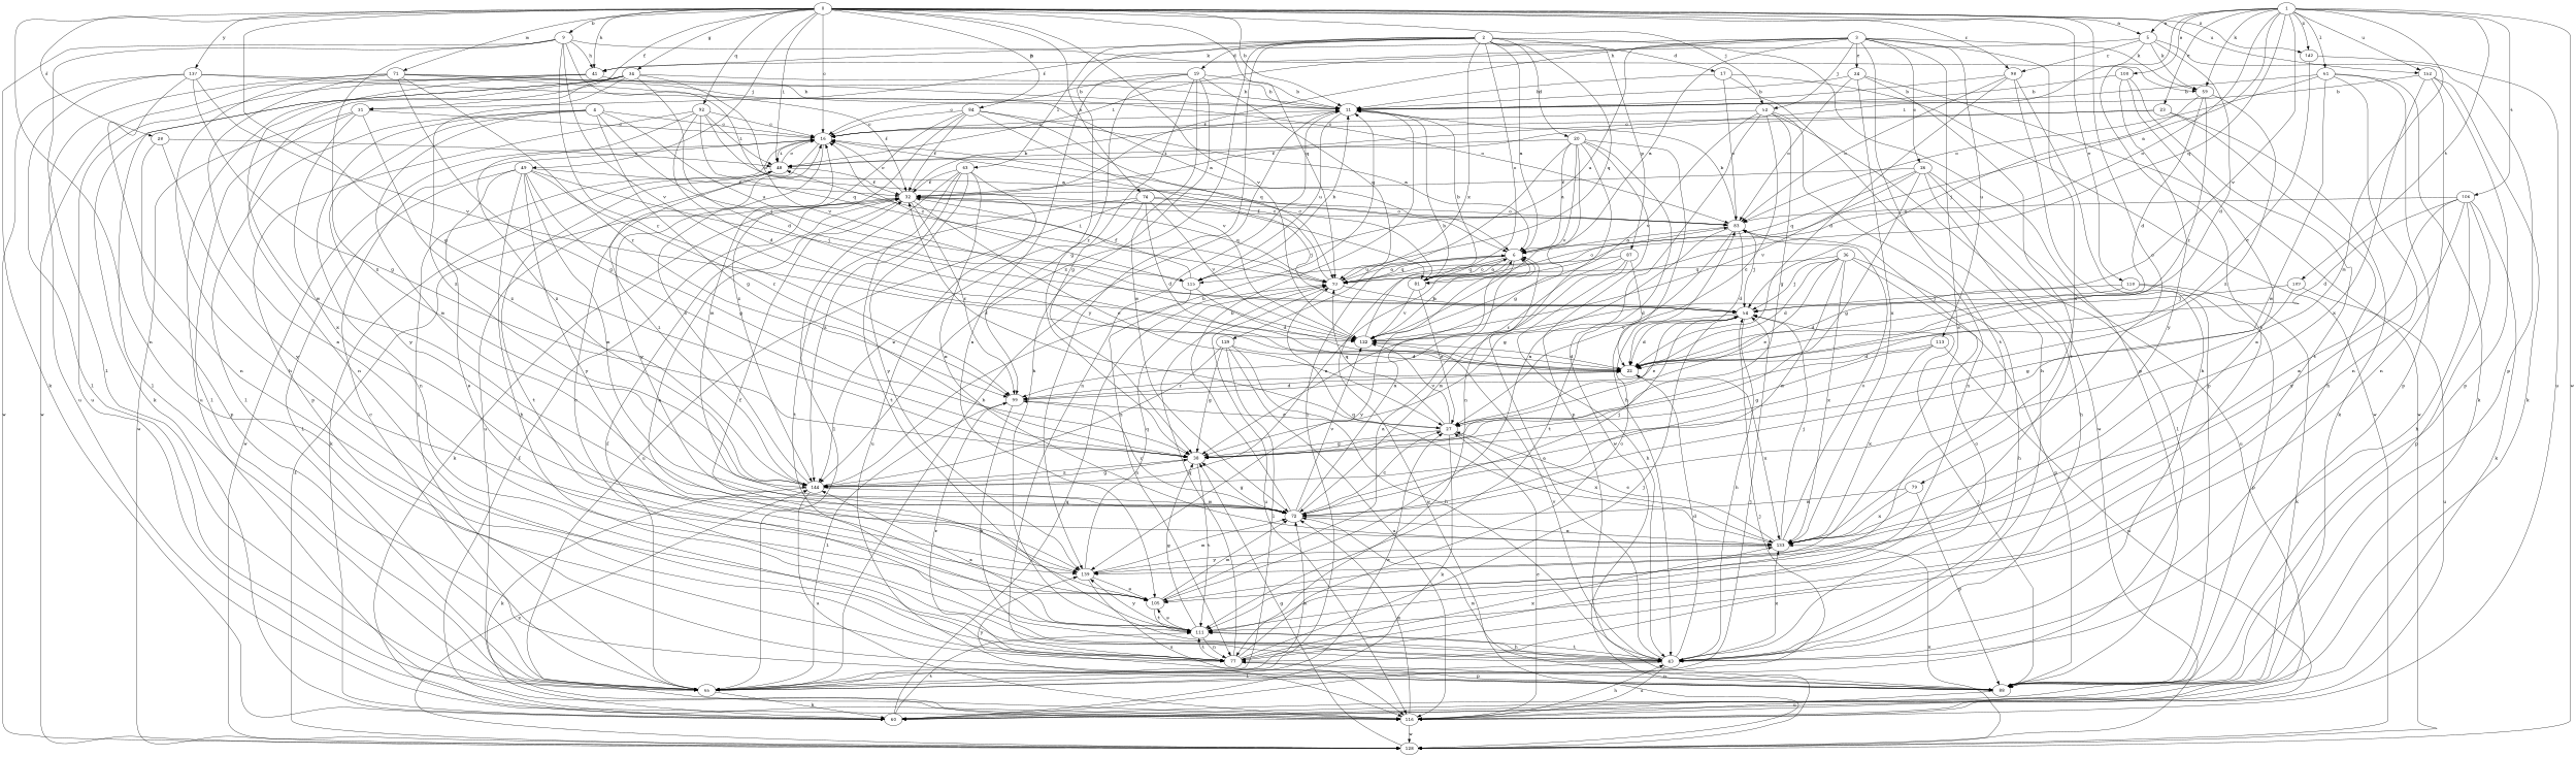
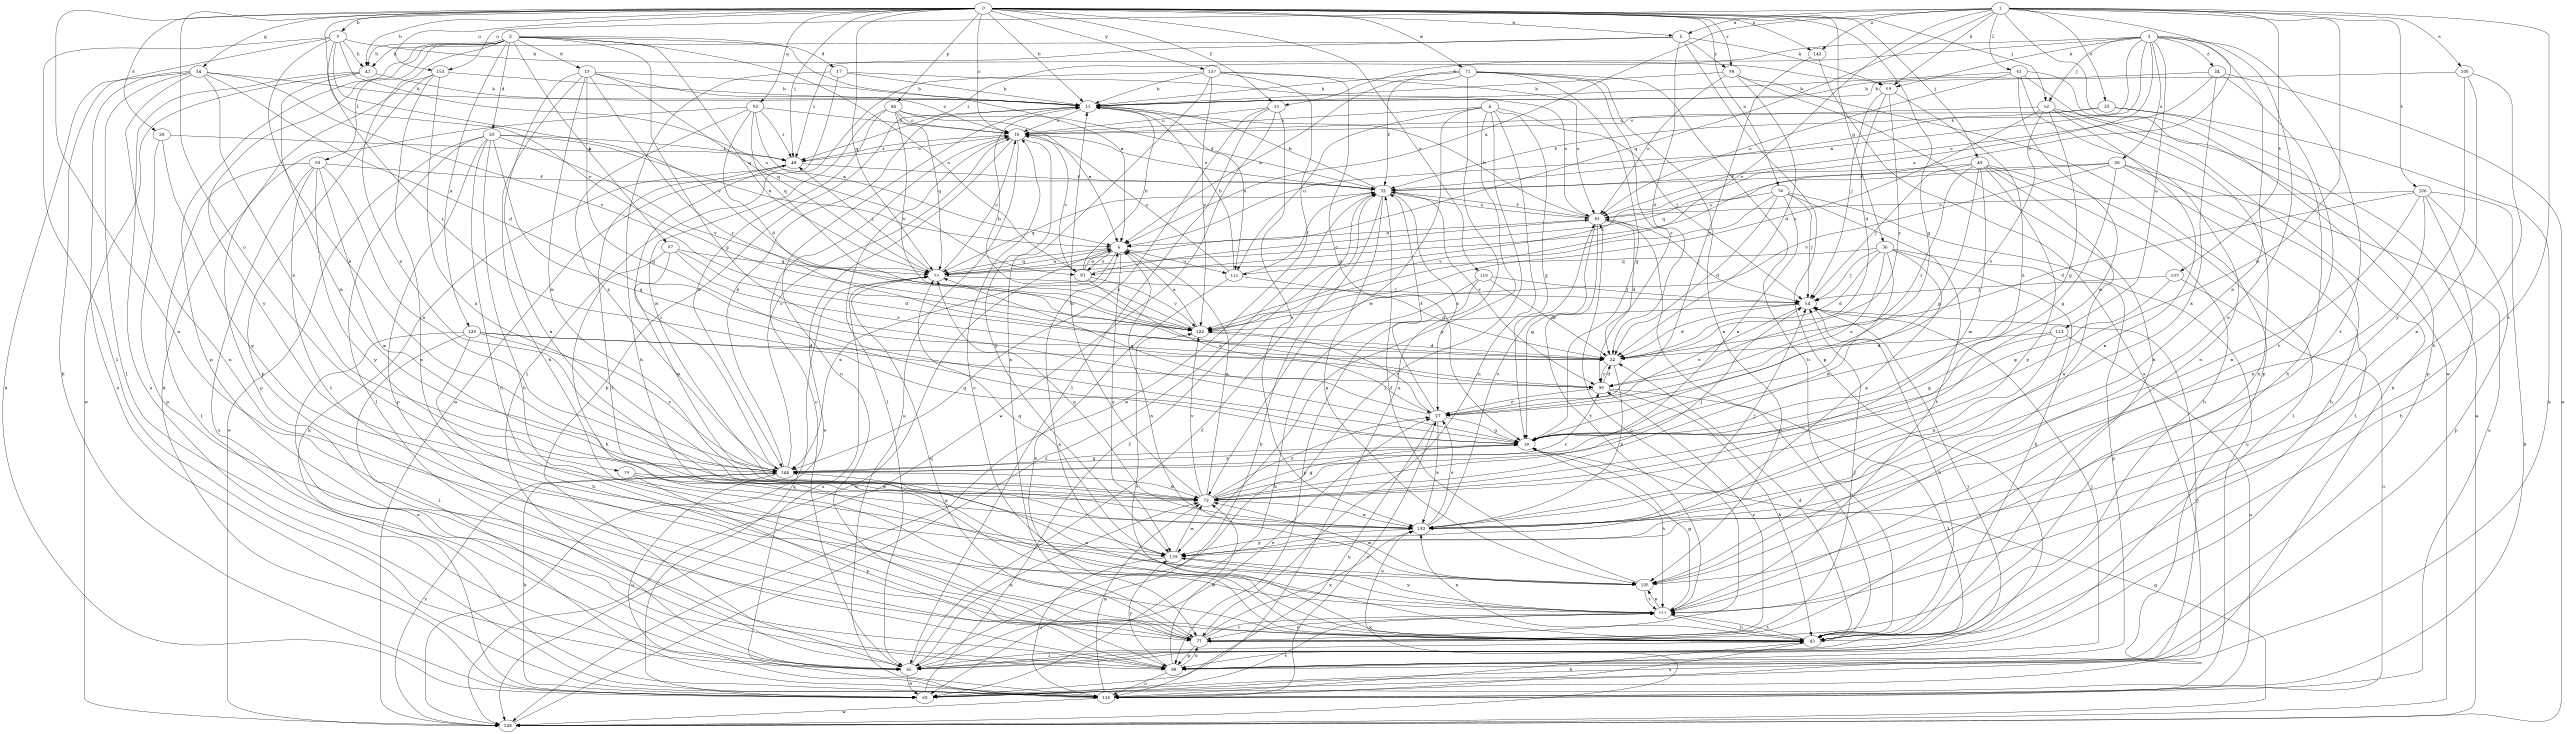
  strict digraph {
    fontname="Courier Prime"
    node [fontname="Courier Prime"]
    edge [fontname="Courier Prime"]
    0
    5
    9
    11
    16
    28
    31
    34
    36
    38
    41
    48
    49
    52
    71
    74
    77
    79
    84
    92
    93
    98
    n23 [label=152]
    118
    122
    137
    142
    59
    88
    22
    81
    144
    65
    60
    99
    115
    128
    139
    116
    133
    72
    54
    43
    27
    111
    32
    105
    6
    83
    1
    23
    61
    100
    106
    109
    2
    17
    19
    20
    63
    87
    129
    3
    24
    26
    113
    4
    0 -> 5 [label=a]
    0 -> 9 [label=b]
    0 -> 11 [label=b]
    0 -> 16 [label=c]
    0 -> 28 [label=f]
    0 -> 31 [label=f]
    0 -> 34 [label=g]
+   0 -> 36 [label=g]
    0 -> 38 [label=g]
    0 -> 41 [label=h]
    0 -> 48 [label=i]
    0 -> 49 [label=j]
    0 -> 52 [label=j]
    0 -> 71 [label=m]
    0 -> 74 [label=n]
    0 -> 77 [label=n]
    0 -> 79 [label=o]
    0 -> 84 [label=p]
    0 -> 92 [label=q]
    0 -> 93 [label=q]
    0 -> 98 [label=r]
    0 -> n23 [label=u]
    0 -> 118 [label=v]
    0 -> 122 [label=v]
    0 -> 137 [label=y]
    0 -> 142 [label=z]
    5 -> 41 [label=h]
    5 -> 48 [label=i]
    5 -> 98 [label=r]
    5 -> 59 [label=k]
    5 -> 88 [label=p]
    5 -> 22 [label=d]
    9 -> 41 [label=h]
    9 -> 122 [label=v]
    9 -> 59 [label=k]
    9 -> 81 [label=o]
    9 -> 144 [label=z]
    9 -> 65 [label=l]
    9 -> 60 [label=k]
    9 -> 99 [label=r]
    11 -> 16 [label=c]
    11 -> 77 [label=n]
    11 -> 115 [label=u]
    16 -> 48 [label=i]
    16 -> 65 [label=l]
    16 -> 128 [label=w]
    16 -> 139 [label=y]
    16 -> 116 [label=u]
    28 -> 48 [label=i]
    28 -> 88 [label=p]
    28 -> 139 [label=y]
    31 -> 16 [label=c]
    31 -> 144 [label=z]
    31 -> 65 [label=l]
    31 -> 128 [label=w]
    31 -> 133 [label=x]
    34 -> 11 [label=b]
    34 -> 77 [label=n]
    34 -> 122 [label=v]
    34 -> 22 [label=d]
    34 -> 144 [label=z]
    34 -> 65 [label=l]
    34 -> 60 [label=k]
    34 -> 116 [label=u]
    36 -> 93 [label=q]
    36 -> 88 [label=p]
    36 -> 22 [label=d]
    36 -> 133 [label=x]
    36 -> 72 [label=m]
    36 -> 54 [label=j]
    36 -> 43 [label=h]
    36 -> 27 [label=e]
    38 -> 144 [label=z]
    38 -> 111 [label=t]
    41 -> 11 [label=b]
    41 -> 128 [label=w]
    41 -> 116 [label=u]
    41 -> 72 [label=m]
    48 -> 16 [label=c]
    48 -> 60 [label=k]
    48 -> 111 [label=t]
    48 -> 32 [label=f]
    49 -> 38 [label=g]
    49 -> 65 [label=l]
    49 -> 99 [label=r]
    49 -> 139 [label=y]
    49 -> 72 [label=m]
    49 -> 54 [label=j]
    49 -> 43 [label=h]
    49 -> 32 [label=f]
    49 -> 105 [label=s]
    52 -> 16 [label=c]
    52 -> 38 [label=g]
    52 -> 77 [label=n]
    52 -> 122 [label=v]
    52 -> 128 [label=w]
    52 -> 27 [label=e]
    52 -> 105 [label=s]
    71 -> 11 [label=b]
    71 -> 38 [label=g]
    71 -> 99 [label=r]
    71 -> 116 [label=u]
    71 -> 43 [label=h]
    71 -> 32 [label=f]
    71 -> 105 [label=s]
    71 -> 6 [label=a]
    74 -> 122 [label=v]
    74 -> 22 [label=d]
    74 -> 144 [label=z]
    74 -> 116 [label=u]
    74 -> 54 [label=j]
    74 -> 111 [label=t]
    74 -> 83 [label=o]
    77 -> 93 [label=q]
    77 -> 88 [label=p]
    77 -> 99 [label=r]
    77 -> 133 [label=x]
    77 -> 54 [label=j]
    77 -> 111 [label=t]
    77 -> 83 [label=o]
    79 -> 88 [label=p]
    79 -> 133 [label=x]
    79 -> 72 [label=m]
    84 -> 16 [label=c]
    84 -> 93 [label=q]
    84 -> 122 [label=v]
    84 -> 144 [label=z]
    84 -> 72 [label=m]
    84 -> 32 [label=f]
    84 -> 6 [label=a]
    92 -> 16 [label=c]
    92 -> 48 [label=i]
    92 -> 93 [label=q]
    92 -> 88 [label=p]
    92 -> 22 [label=d]
    92 -> 144 [label=z]
    92 -> 6 [label=a]
    93 -> 16 [label=c]
    93 -> 48 [label=i]
    93 -> 116 [label=u]
    93 -> 54 [label=j]
    93 -> 6 [label=a]
    98 -> 11 [label=b]
    98 -> 88 [label=p]
    98 -> 22 [label=d]
    98 -> 43 [label=h]
    98 -> 83 [label=o]
    n23 -> 11 [label=b]
    n23 -> 77 [label=n]
    n23 -> 88 [label=p]
    n23 -> 60 [label=k]
    n23 -> 133 [label=x]
    118 -> 88 [label=p]
    118 -> 22 [label=d]
    118 -> 60 [label=k]
    118 -> 54 [label=j]
    122 -> 11 [label=b]
    122 -> 22 [label=d]
    122 -> 6 [label=a]
    137 -> 11 [label=b]
    137 -> 38 [label=g]
    137 -> 77 [label=n]
    137 -> 122 [label=v]
    137 -> 65 [label=l]
    137 -> 128 [label=w]
    137 -> 83 [label=o]
    142 -> 116 [label=u]
    142 -> 27 [label=e]
    59 -> 22 [label=d]
    59 -> 144 [label=z]
    59 -> 99 [label=r]
    59 -> 54 [label=j]
    88 -> 77 [label=n]
    88 -> 139 [label=y]
    88 -> 116 [label=u]
    88 -> 72 [label=m]
    88 -> 54 [label=j]
    22 -> 99 [label=r]
    22 -> 133 [label=x]
    81 -> 11 [label=b]
    81 -> 16 [label=c]
    81 -> 122 [label=v]
    81 -> 27 [label=e]
    81 -> 6 [label=a]
    81 -> 83 [label=o]
    144 -> 11 [label=b]
    144 -> 16 [label=c]
    144 -> 38 [label=g]
    144 -> 48 [label=i]
    144 -> 60 [label=k]
    144 -> 116 [label=u]
    144 -> 72 [label=m]
    65 -> 11 [label=b]
    65 -> 16 [label=c]
    65 -> 60 [label=k]
    65 -> 72 [label=m]
    65 -> 54 [label=j]
    65 -> 27 [label=e]
    65 -> 32 [label=f]
    60 -> 93 [label=q]
    60 -> 54 [label=j]
    60 -> 111 [label=t]
    60 -> 32 [label=f]
    99 -> 22 [label=d]
    99 -> 65 [label=l]
    99 -> 43 [label=h]
    99 -> 27 [label=e]
    115 -> 11 [label=b]
    115 -> 16 [label=c]
    115 -> 77 [label=n]
    115 -> 22 [label=d]
    115 -> 32 [label=f]
    128 -> 38 [label=g]
    128 -> 144 [label=z]
    128 -> 133 [label=x]
    128 -> 32 [label=f]
    139 -> 93 [label=q]
    139 -> 116 [label=u]
    139 -> 72 [label=m]
    139 -> 105 [label=s]
    116 -> 128 [label=w]
    116 -> 72 [label=m]
    116 -> 43 [label=h]
    116 -> 27 [label=e]
    133 -> 93 [label=q]
    133 -> 139 [label=y]
    133 -> 54 [label=j]
    133 -> 27 [label=e]
    133 -> 83 [label=o]
    72 -> 11 [label=b]
    72 -> 38 [label=g]
    72 -> 122 [label=v]
    72 -> 99 [label=r]
    72 -> 133 [label=x]
    72 -> 54 [label=j]
    72 -> 27 [label=e]
    72 -> 6 [label=a]
    54 -> 122 [label=v]
    54 -> 22 [label=d]
    54 -> 43 [label=h]
    54 -> 27 [label=e]
    43 -> 16 [label=c]
    43 -> 122 [label=v]
    43 -> 22 [label=d]
    43 -> 65 [label=l]
    43 -> 116 [label=u]
    43 -> 133 [label=x]
    43 -> 111 [label=t]
    43 -> 6 [label=a]
    43 -> 83 [label=o]
    27 -> 38 [label=g]
    27 -> 93 [label=q]
    27 -> 122 [label=v]
    27 -> 60 [label=k]
    27 -> 133 [label=x]
    27 -> 32 [label=f]
    111 -> 38 [label=g]
    111 -> 77 [label=n]
    111 -> 144 [label=z]
    111 -> 139 [label=y]
    111 -> 43 [label=h]
    111 -> 105 [label=s]
    32 -> 11 [label=b]
    32 -> 16 [label=c]
    32 -> 93 [label=q]
    32 -> 60 [label=k]
    32 -> 99 [label=r]
    32 -> 27 [label=e]
    32 -> 105 [label=s]
    32 -> 83 [label=o]
    105 -> 72 [label=m]
    105 -> 111 [label=t]
    105 -> 32 [label=f]
    105 -> 6 [label=a]
    6 -> 93 [label=q]
    6 -> 81 [label=o]
    6 -> 144 [label=z]
    6 -> 115 [label=u]
    6 -> 128 [label=w]
    6 -> 139 [label=y]
    83 -> 11 [label=b]
    83 -> 38 [label=g]
    83 -> 22 [label=d]
    83 -> 54 [label=j]
    83 -> 111 [label=t]
    83 -> 32 [label=f]
    83 -> 6 [label=a]
    1 -> 5 [label=a]
    1 -> 93 [label=q]
    1 -> n23 [label=u]
    1 -> 122 [label=v]
    1 -> 142 [label=z]
    1 -> 59 [label=k]
    1 -> 81 [label=o]
    1 -> 128 [label=w]
    1 -> 72 [label=m]
    1 -> 111 [label=t]
    1 -> 6 [label=a]
    1 -> 23 [label=e]
    1 -> 61 [label=l]
    1 -> 100 [label=s]
    1 -> 106 [label=t]
    1 -> 109 [label=t]
    23 -> 16 [label=c]
    23 -> 60 [label=k]
    23 -> 43 [label=h]
    23 -> 32 [label=f]
    61 -> 11 [label=b]
    61 -> 77 [label=n]
    61 -> 88 [label=p]
    61 -> 60 [label=k]
    61 -> 72 [label=m]
    61 -> 83 [label=o]
    100 -> 11 [label=b]
    100 -> 139 [label=y]
    100 -> 111 [label=t]
    100 -> 105 [label=s]
    106 -> 88 [label=p]
    106 -> 22 [label=d]
    106 -> 60 [label=k]
    106 -> 139 [label=y]
    106 -> 133 [label=x]
    106 -> 43 [label=h]
    106 -> 83 [label=o]
    109 -> 38 [label=g]
    109 -> 116 [label=u]
    109 -> 54 [label=j]
    2 -> 38 [label=g]
    2 -> 41 [label=h]
    2 -> 93 [label=q]
    2 -> 88 [label=p]
    2 -> 81 [label=o]
    2 -> 144 [label=z]
    2 -> 139 [label=y]
    2 -> 6 [label=a]
    2 -> 17 [label=d]
    2 -> 19 [label=d]
    2 -> 20 [label=d]
    2 -> 63 [label=l]
    2 -> 87 [label=p]
    2 -> 129 [label=x]
    17 -> 11 [label=b]
    17 -> 128 [label=w]
    17 -> 43 [label=h]
    17 -> 83 [label=o]
    19 -> 11 [label=b]
    19 -> 16 [label=c]
    19 -> 38 [label=g]
    19 -> 93 [label=q]
    19 -> 99 [label=r]
    19 -> 72 [label=m]
    19 -> 43 [label=h]
    19 -> 105 [label=s]
    20 -> 38 [label=g]
    20 -> 48 [label=i]
    20 -> 77 [label=n]
    20 -> 122 [label=v]
    20 -> 88 [label=p]
    20 -> 65 [label=l]
    20 -> 128 [label=w]
    20 -> 43 [label=h]
    20 -> 6 [label=a]
    63 -> 144 [label=z]
    63 -> 65 [label=l]
    63 -> 139 [label=y]
    63 -> 116 [label=u]
    63 -> 133 [label=x]
    63 -> 111 [label=t]
    63 -> 32 [label=f]
    87 -> 93 [label=q]
    87 -> 22 [label=d]
    87 -> 99 [label=r]
    87 -> 72 [label=m]
    87 -> 43 [label=h]
    129 -> 38 [label=g]
    129 -> 22 [label=d]
    129 -> 144 [label=z]
    129 -> 65 [label=l]
    129 -> 116 [label=u]
    129 -> 43 [label=h]
    3 -> 31 [label=f]
    3 -> 48 [label=i]
    3 -> 52 [label=j]
    3 -> 59 [label=k]
    3 -> 115 [label=u]
    3 -> 133 [label=x]
    3 -> 111 [label=t]
    3 -> 32 [label=f]
    3 -> 105 [label=s]
    3 -> 6 [label=a]
    3 -> 24 [label=e]
    3 -> 26 [label=e]
    3 -> 113 [label=u]
    24 -> 11 [label=b]
    24 -> 128 [label=w]
    24 -> 133 [label=x]
    24 -> 111 [label=t]
    24 -> 83 [label=o]
    26 -> 38 [label=g]
    26 -> 93 [label=q]
    26 -> 122 [label=v]
    26 -> 65 [label=l]
    26 -> 116 [label=u]
    26 -> 43 [label=h]
    26 -> 32 [label=f]
    113 -> 38 [label=g]
    113 -> 22 [label=d]
    113 -> 116 [label=u]
    113 -> 133 [label=x]
    4 -> 16 [label=c]
    4 -> 38 [label=g]
    4 -> 77 [label=n]
    4 -> 65 [label=l]
    4 -> 115 [label=u]
    4 -> 139 [label=y]
    4 -> 72 [label=m]
    4 -> 54 [label=j]
  }
